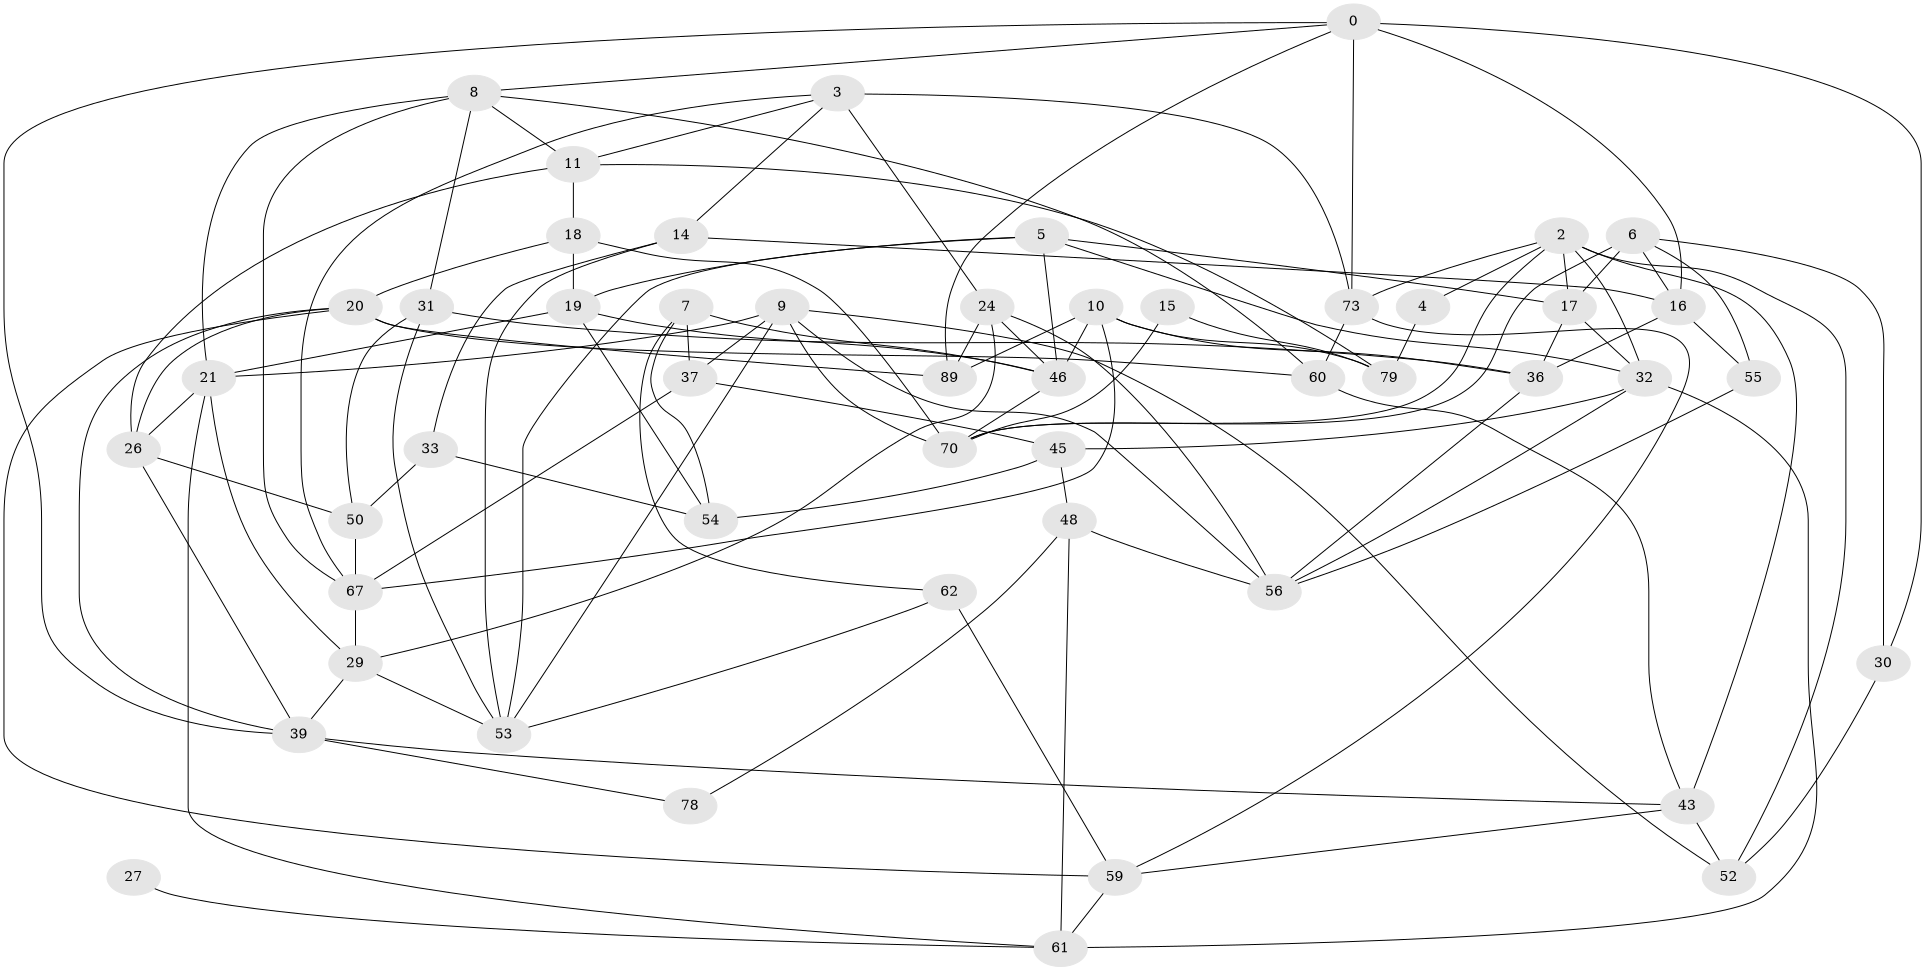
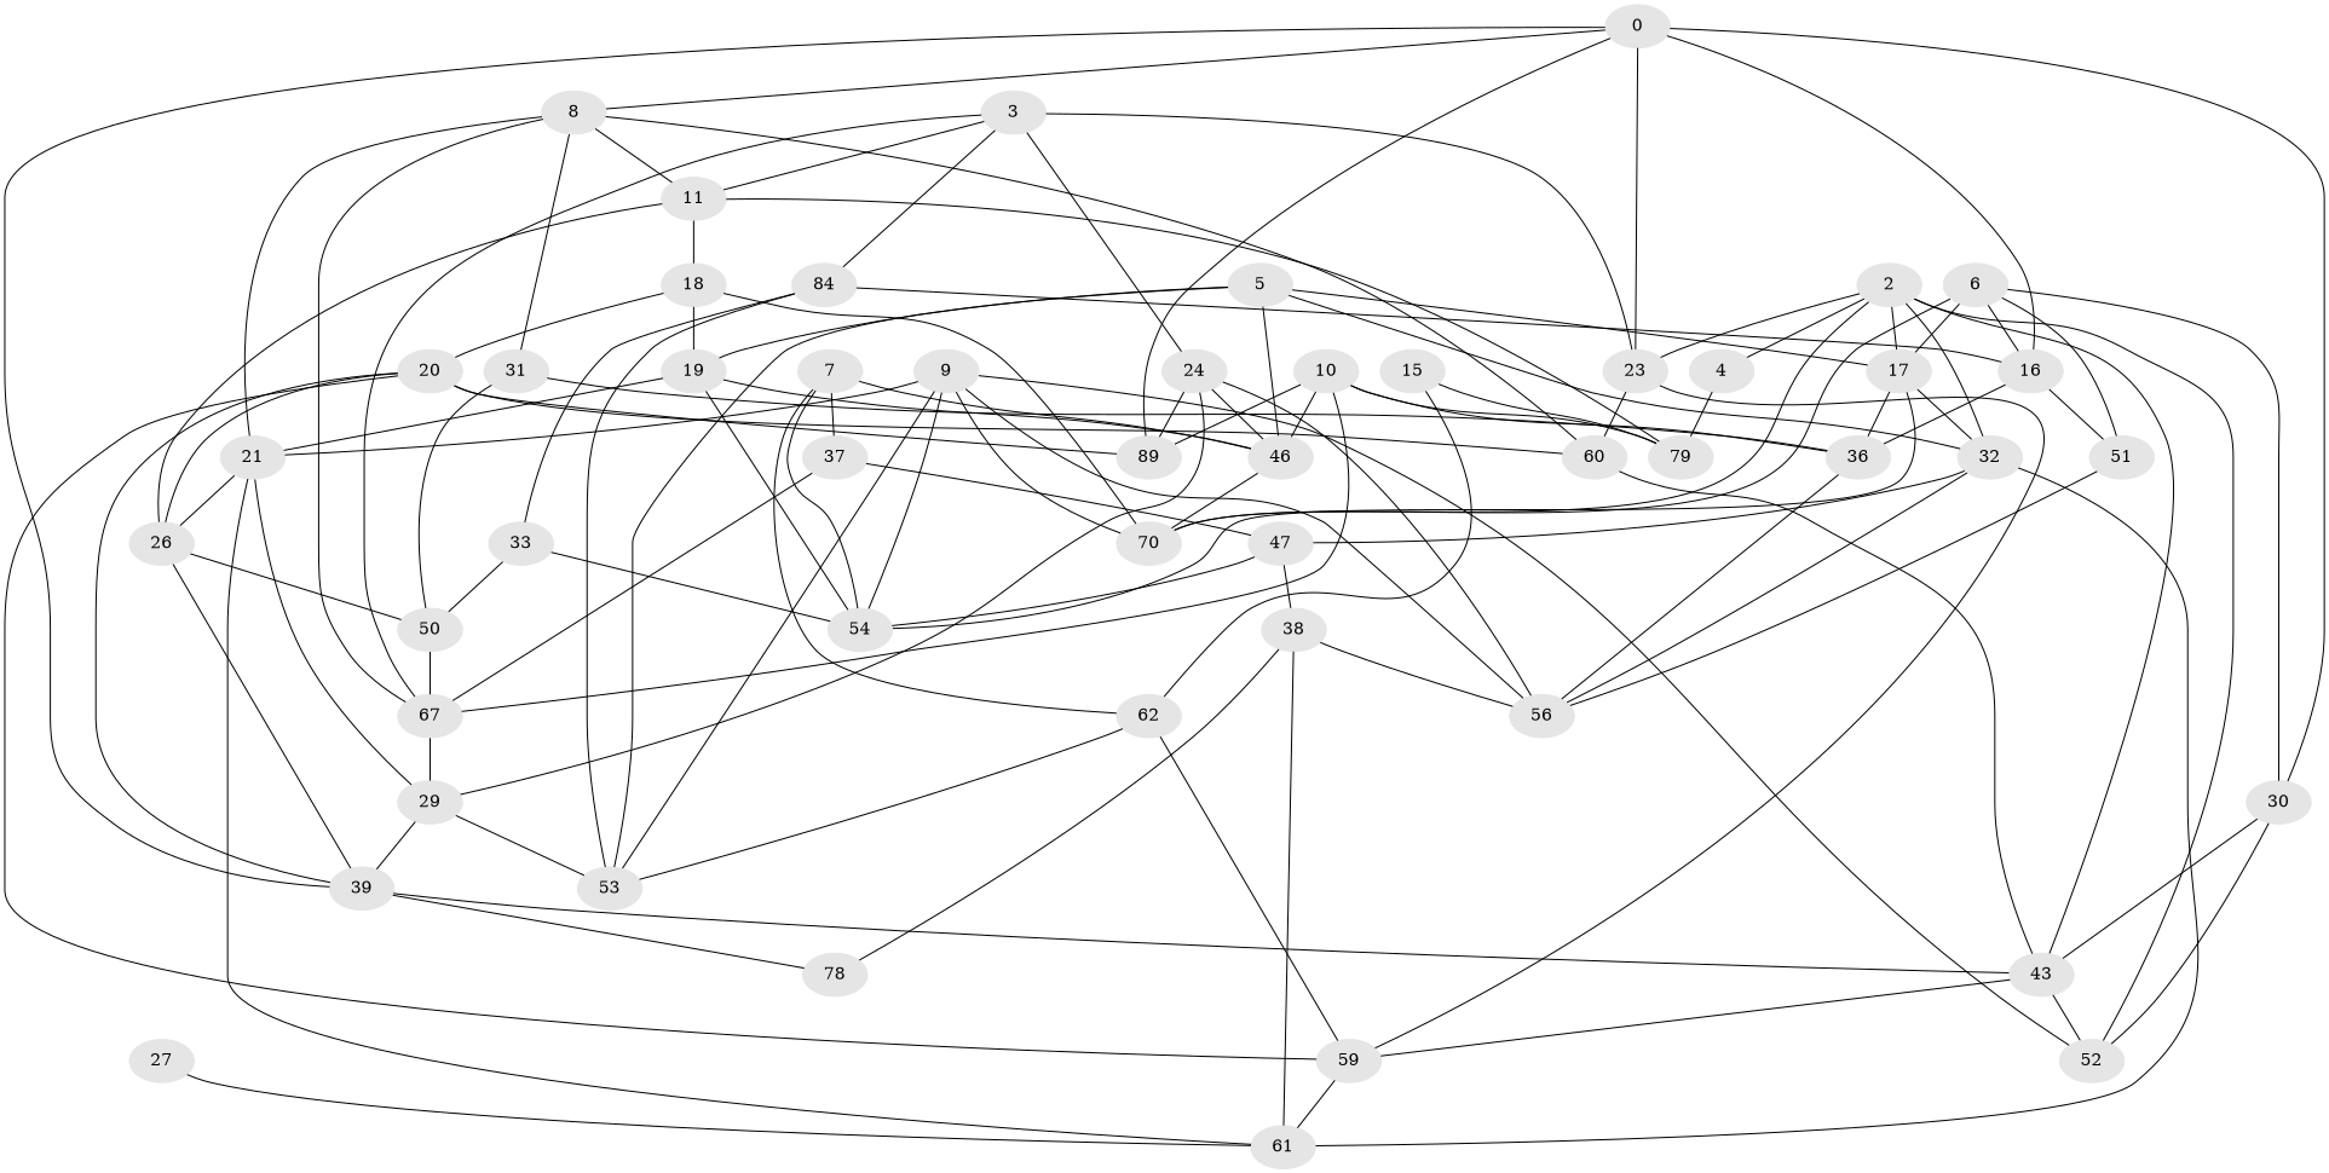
  graph {
    node [color=gray90 style=filled]
    n1 [label=0 super="+44"]
    8 [super="+71"]
    16 [super="+25"]
-   23 [super="+54" label=73]
+   23 [super="+54"]
    30 [super="+34"]
    39 [super="+48"]
    n7 [label=89]
    11 [super="+81"]
    67 [super="+75"]
    21 [super="+65"]
    31
    n12 [label=60]
-   55
+   55 [label=51]
    36 [super="+66"]
    59 [super="+80"]
    43 [super="+51"]
    52
    78
    2 [super="+58"]
    4
    32 [super="+45"]
    70 [super="+74"]
    17 [super="+62"]
    79
    56 [super="+73"]
    61 [super="+84"]
-   47 [label=45]
+   47
    3 [super="+35"]
-   14
+   14 [label=84]
    24 [super="+49"]
    18 [super="+63"]
    26
    53 [super="+69"]
    33
    46 [super="+77"]
    29 [super="+57"]
    6 [super="+12"]
    n38 [label=54 super="+72"]
    5 [super="+83"]
    19 [super="+28"]
    7 [super="+41"]
    37 [super="+76"]
    n43 [label=62]
    50 [super="+68"]
    9 [super="+60"]
    10 [super="+13"]
    20 [super="+22"]
    15
-   38 [label=48]
+   38
    27
    n1 -- 8
    n1 -- 16
    n1 -- 23
    n1 -- 30
    n1 -- 39
    n1 -- n7
    8 -- 11
    8 -- 67
    8 -- 21
    8 -- 31
    8 -- n12
    16 -- 55
    16 -- 36
    23 -- n12
    23 -- 59
+   30 -- 43
    30 -- 52
    39 -- 43
    39 -- 78
    11 -- 79
    11 -- 18
    11 -- 26
    67 -- 29 [weight=2]
    21 -- 61
    21 -- 26
    21 -- 29
    31 -- 36
-   31 -- 53
    31 -- 50
    n12 -- 43
    55 -- 56
    36 -- 56
    59 -- 61
    43 -- 59
    43 -- 52
    2 -- 23
    2 -- 43
    2 -- 52
    2 -- 4
    2 -- 32
    2 -- 70
    2 -- 17
    4 -- 79
    32 -- 56
    32 -- 61
    32 -- 47
    17 -- 36
    17 -- 32
+   17 -- n38
    47 -- n38
    47 -- 38
    3 -- 23
    3 -- 11
    3 -- 67
    3 -- 14
    3 -- 24 [weight=2]
    14 -- 16
    14 -- 53
    14 -- 33
    24 -- n7
    24 -- 56
    24 -- 46
    24 -- 29
    18 -- 70
    18 -- 19 [weight=2]
    18 -- 20
    26 -- 39
    26 -- 50
    33 -- n38
    33 -- 50
    46 -- 70
    29 -- 39
    29 -- 53
    6 -- 16
    6 -- 30
    6 -- 55
    6 -- 70
    6 -- 17
    5 -- 32
    5 -- 17
    5 -- 53
    5 -- 46
    5 -- 19
    19 -- 21
    19 -- 46
    19 -- n38
    7 -- 46 [weight=2]
    7 -- n38 [weight=2]
    7 -- 37
    7 -- n43
    37 -- 67
    37 -- 47 [weight=2]
    n43 -- 59
    n43 -- 53
    50 -- 67 [weight=2]
    9 -- 21
    9 -- 52
    9 -- 70
    9 -- 56
    9 -- 53
-   9 -- 37
+   9 -- n38
    10 -- n7
    10 -- 67
    10 -- 36
    10 -- 79
    10 -- 46
    20 -- 39
    20 -- n7
    20 -- n12
    20 -- 59
    20 -- 26
    15 -- 79
-   15 -- 70
+   15 -- n43
    38 -- 78
    38 -- 56
    38 -- 61
    27 -- 61
  }
